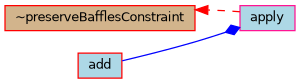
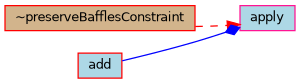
  digraph {
    rankdir=LR
    node [color=red fillcolor=lightblue fontname=Helvetica fontsize=10 shape=record style=filled]
    edge [fontname=Helvetica fontsize=10 labelfontname=Helvetica labelfontsize=10]
    n1 [fillcolor=tan fontcolor=black height=0.2 label="~preserveBafflesConstraint" width=0.4]
    n2 [color=deeppink height=0.2 label=apply width=0.4]
    n3 [height=0.2 label=add width=0.4]
-   n2 -> n1 [arrowhead=normal color=red style=dashed]
+   n1 -> n2 [arrowhead=normal color=red style=dashed]
    n3 -> n2 [arrowhead=diamond color=blue style=solid]
  }
